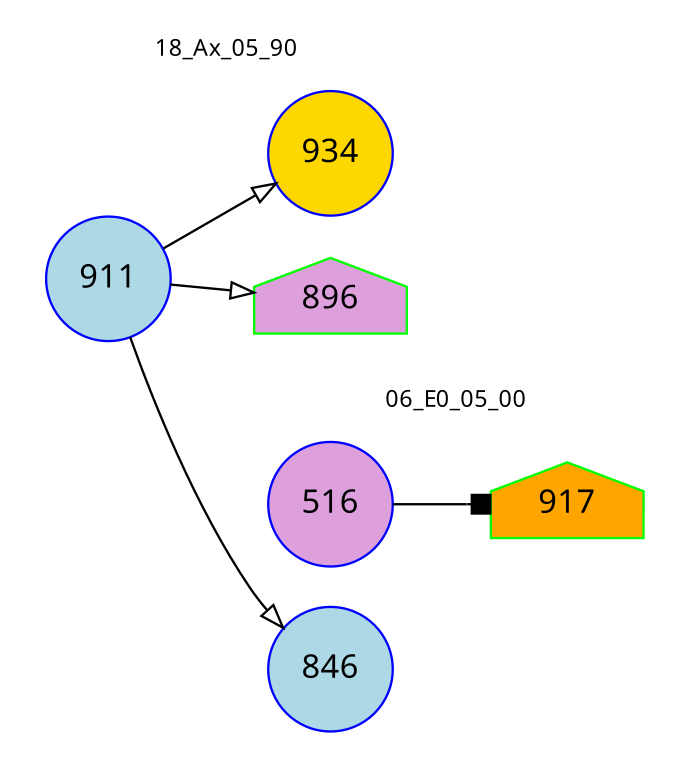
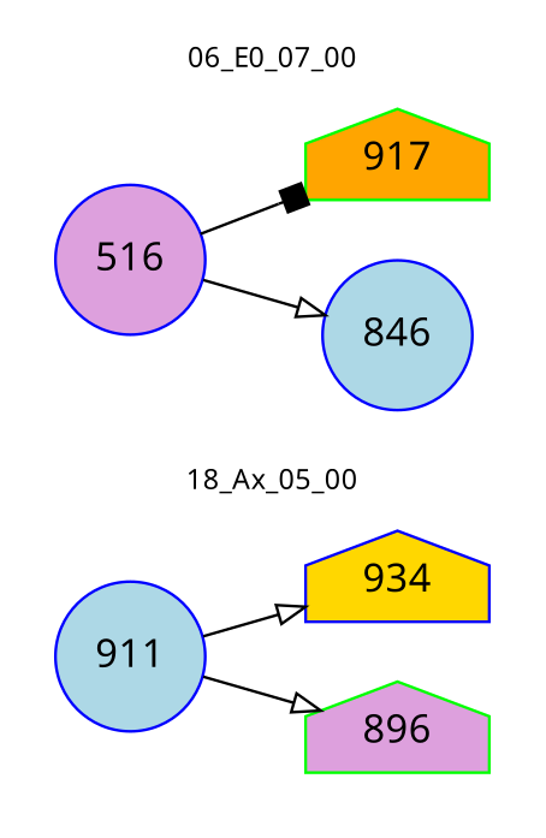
  digraph {
    fontname="Noto Sans"
    rankdir=LR
    node [color=blue fillcolor=lightblue fontname="Noto Sans" shape=circle style=filled]
    edge [arrowhead=onormal color=black fontname="Noto Sans"]
    n1 [label=911]
    n2 [color=green fillcolor=plum label=896 shape=house]
-   n3 [fillcolor=gold label=934]
+   n3 [fillcolor=gold label=934 shape=house]
    n4 [fillcolor=plum label=516]
    n5 [label=846]
    n6 [color=green fillcolor=orange label=917 shape=house]
    subgraph cluster_1 {
      color=white
      fontsize=10
-     label="18_Ax_05_90"
+     label="18_Ax_05_00"
      n1
      n2
      n3
    }
    subgraph cluster_2 {
      color=white
      fontsize=10
-     label="06_E0_05_00"
+     label="06_E0_07_00"
      n4
      n5
      n6
    }
    n1 -> n2
    n1 -> n3
-   n1 -> n5
+   n4 -> n5
    n4 -> n6 [arrowhead=box]
  }
